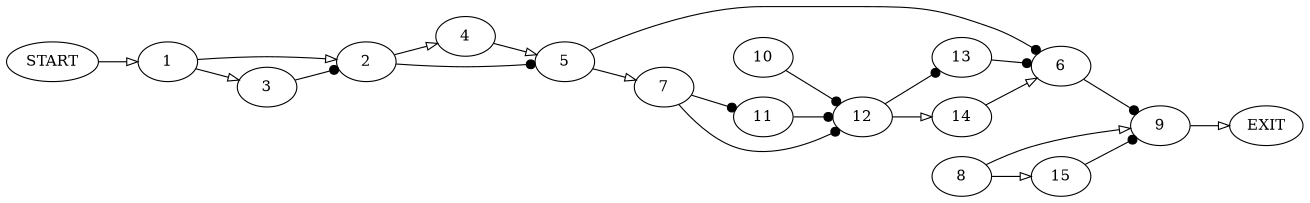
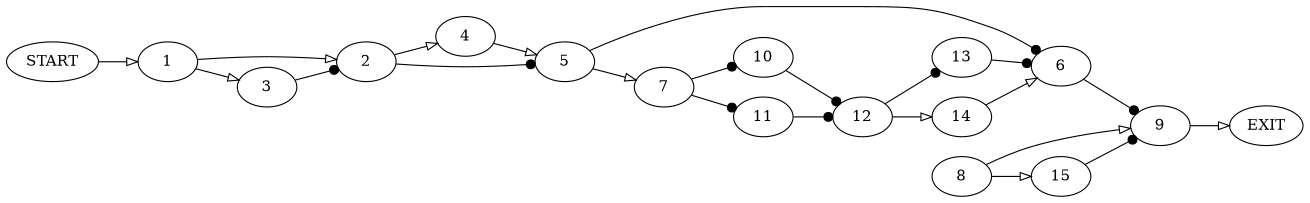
  digraph {
    rankdir=LR
    edge [arrowhead=onormal]
    n1 [label=START]
    1
    2
    3
    n5 [label=EXIT]
    4
    5
    6
    7
    9
    10
    11
    8
    15
    12
    13
    14
    n1 -> 1
    1 -> 2
    1 -> 3
    2 -> 4
    2 -> 5 [arrowhead=dot]
    3 -> 2 [arrowhead=dot]
    4 -> 5
    5 -> 6 [arrowhead=dot]
    5 -> 7
    6 -> 9 [arrowhead=dot]
-   7 -> 12 [arrowhead=dot]
+   7 -> 10 [arrowhead=dot]
    7 -> 11 [arrowhead=dot]
    9 -> n5
    10 -> 12 [arrowhead=dot]
    11 -> 12 [arrowhead=dot]
    8 -> 9
    8 -> 15
    15 -> 9 [arrowhead=dot]
    12 -> 13 [arrowhead=dot]
    12 -> 14
    13 -> 6 [arrowhead=dot]
    14 -> 6
  }
